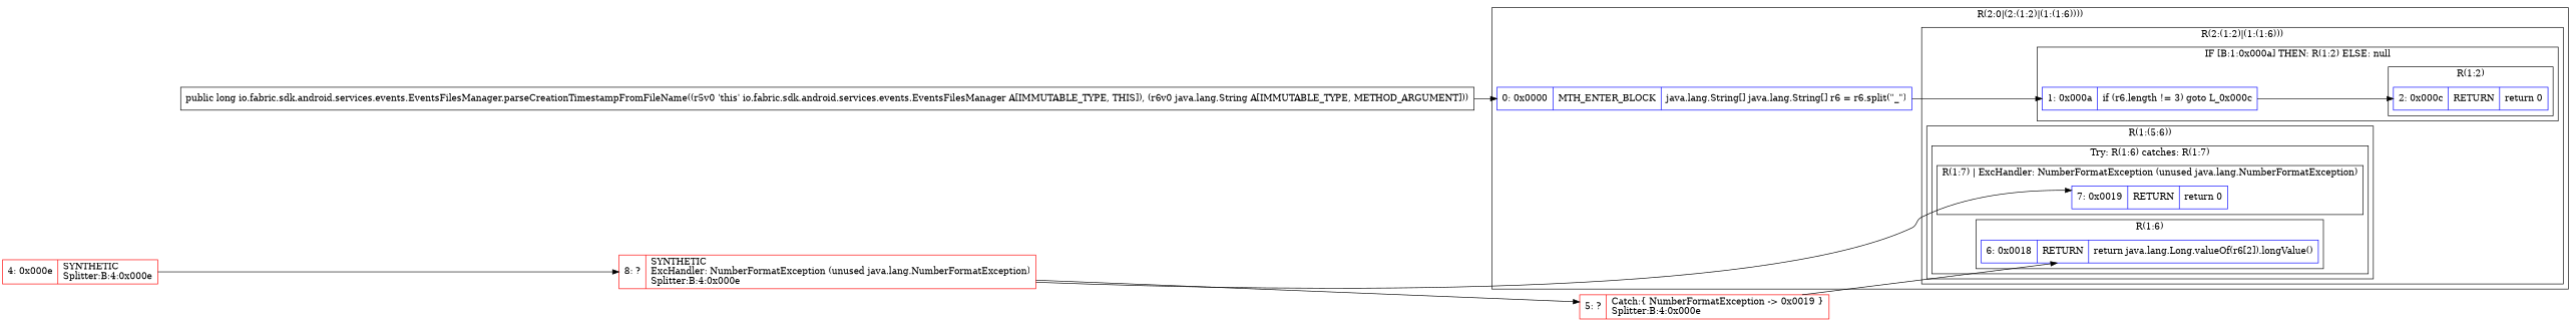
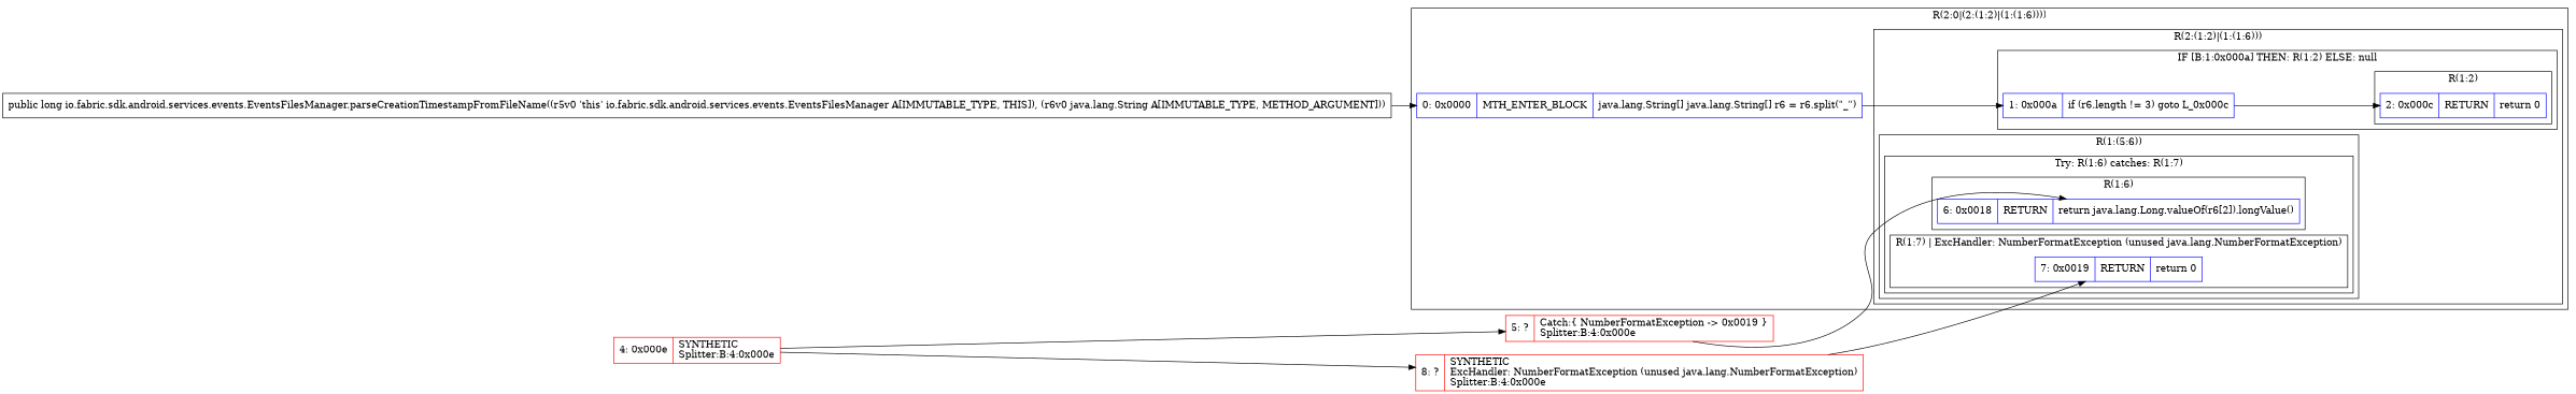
  digraph {
    rankdir=LR
    node [color=blue shape=record]
    n1 [label="{2\:\ 0x000c|RETURN\l|return 0\l}"]
    n2 [label="{1\:\ 0x000a|if (r6.length != 3) goto L_0x000c\l}"]
    n3 [label="{6\:\ 0x0018|RETURN\l|return java.lang.Long.valueOf(r6[2]).longValue()\l}"]
    n4 [label="{7\:\ 0x0019|RETURN\l|return 0\l}"]
    n5 [label="{0\:\ 0x0000|MTH_ENTER_BLOCK\l|java.lang.String[] java.lang.String[] r6 = r6.split(\"_\")\l}"]
    n6 [color=red label="{4\:\ 0x000e|SYNTHETIC\lSplitter:B:4:0x000e\l}"]
    n7 [color=red label="{5\:\ ?|Catch:\{ NumberFormatException \-\> 0x0019 \}\lSplitter:B:4:0x000e\l}"]
    n8 [color=red label="{8\:\ ?|SYNTHETIC\lExcHandler: NumberFormatException (unused java.lang.NumberFormatException)\lSplitter:B:4:0x000e\l}"]
    n9 [label="{public long io.fabric.sdk.android.services.events.EventsFilesManager.parseCreationTimestampFromFileName((r5v0 'this' io.fabric.sdk.android.services.events.EventsFilesManager A[IMMUTABLE_TYPE, THIS]), (r6v0 java.lang.String A[IMMUTABLE_TYPE, METHOD_ARGUMENT])) }" color=""]
    subgraph cluster_1 {
      label="R(2:0|(2:(1:2)|(1:(1:6))))"
      n5
      subgraph cluster_2 {
        label="R(2:(1:2)|(1:(1:6)))"
        subgraph cluster_3 {
          label="IF [B:1:0x000a] THEN: R(1:2) ELSE: null"
          n2
          subgraph cluster_4 {
            label="R(1:2)"
            n1
          }
        }
        subgraph cluster_5 {
          label="R(1:(5:6))"
          subgraph cluster_6 {
            label="Try: R(1:6) catches: R(1:7)"
            subgraph cluster_7 {
              label="R(1:6)"
              n3
            }
            subgraph cluster_8 {
              label="R(1:7) | ExcHandler: NumberFormatException (unused java.lang.NumberFormatException)\l"
              n4
            }
          }
        }
      }
    }
    subgraph cluster_9 {
      label="R(1:7) | ExcHandler: NumberFormatException (unused java.lang.NumberFormatException)\l"
    }
    n2 -> n1
    n5 -> n2
-   n8 -> n7
+   n6 -> n7
    n6 -> n8
    n7 -> n3
    n8 -> n4
    n9 -> n5
  }
